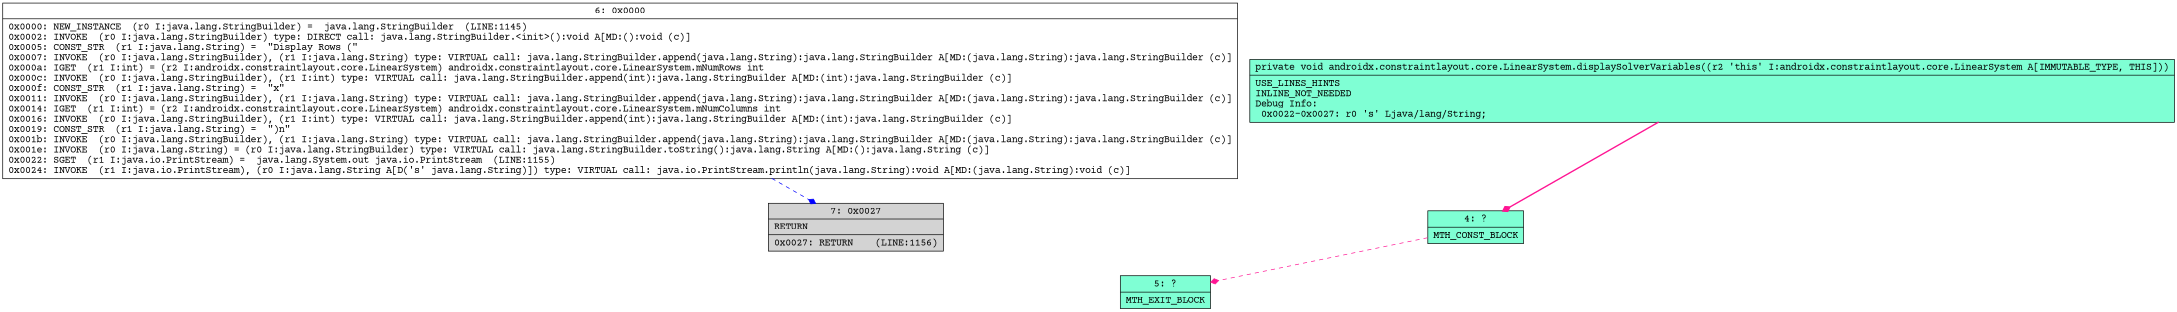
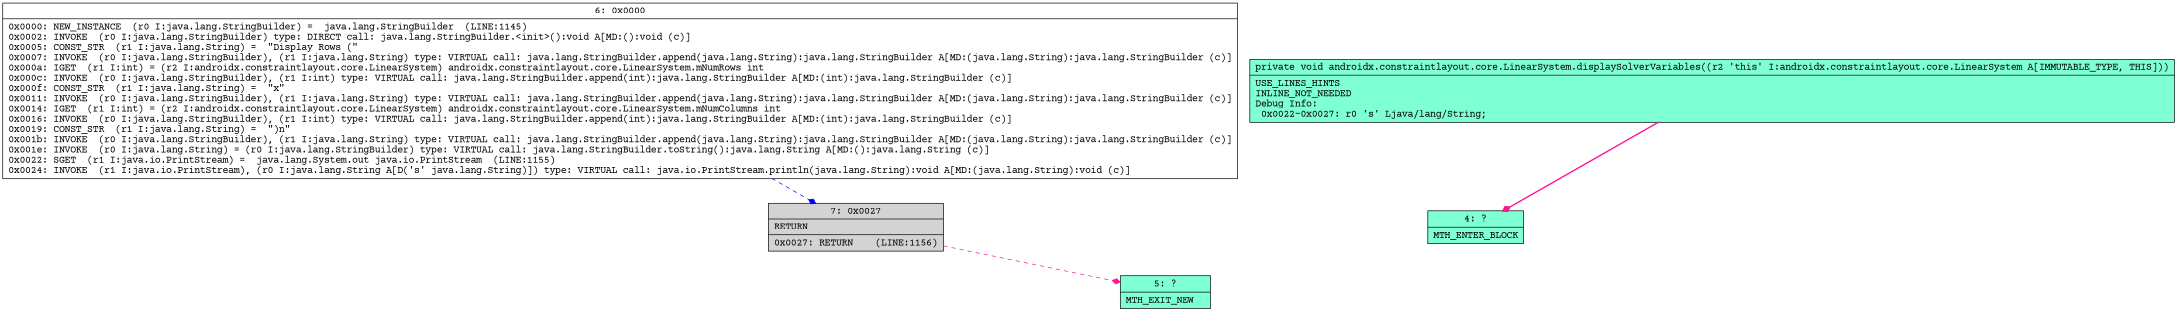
  digraph {
    fontname="Courier Prime"
    node [fillcolor=aquamarine fontname="Courier Prime" shape=record style=filled]
    edge [arrowhead=diamond color=deeppink fontname="Courier Prime" style=dashed]
-   n1 [label="{4\:\ ?|MTH_CONST_BLOCK\l}"]
+   n1 [label="{4\:\ ?|MTH_ENTER_BLOCK\l}"]
    n2 [fillcolor=white label="{6\:\ 0x0000|0x0000: NEW_INSTANCE  (r0 I:java.lang.StringBuilder) =  java.lang.StringBuilder  (LINE:1145)\l0x0002: INVOKE  (r0 I:java.lang.StringBuilder) type: DIRECT call: java.lang.StringBuilder.\<init\>():void A[MD:():void (c)]\l0x0005: CONST_STR  (r1 I:java.lang.String) =  \"Display Rows (\" \l0x0007: INVOKE  (r0 I:java.lang.StringBuilder), (r1 I:java.lang.String) type: VIRTUAL call: java.lang.StringBuilder.append(java.lang.String):java.lang.StringBuilder A[MD:(java.lang.String):java.lang.StringBuilder (c)]\l0x000a: IGET  (r1 I:int) = (r2 I:androidx.constraintlayout.core.LinearSystem) androidx.constraintlayout.core.LinearSystem.mNumRows int \l0x000c: INVOKE  (r0 I:java.lang.StringBuilder), (r1 I:int) type: VIRTUAL call: java.lang.StringBuilder.append(int):java.lang.StringBuilder A[MD:(int):java.lang.StringBuilder (c)]\l0x000f: CONST_STR  (r1 I:java.lang.String) =  \"x\" \l0x0011: INVOKE  (r0 I:java.lang.StringBuilder), (r1 I:java.lang.String) type: VIRTUAL call: java.lang.StringBuilder.append(java.lang.String):java.lang.StringBuilder A[MD:(java.lang.String):java.lang.StringBuilder (c)]\l0x0014: IGET  (r1 I:int) = (r2 I:androidx.constraintlayout.core.LinearSystem) androidx.constraintlayout.core.LinearSystem.mNumColumns int \l0x0016: INVOKE  (r0 I:java.lang.StringBuilder), (r1 I:int) type: VIRTUAL call: java.lang.StringBuilder.append(int):java.lang.StringBuilder A[MD:(int):java.lang.StringBuilder (c)]\l0x0019: CONST_STR  (r1 I:java.lang.String) =  \")n\" \l0x001b: INVOKE  (r0 I:java.lang.StringBuilder), (r1 I:java.lang.String) type: VIRTUAL call: java.lang.StringBuilder.append(java.lang.String):java.lang.StringBuilder A[MD:(java.lang.String):java.lang.StringBuilder (c)]\l0x001e: INVOKE  (r0 I:java.lang.String) = (r0 I:java.lang.StringBuilder) type: VIRTUAL call: java.lang.StringBuilder.toString():java.lang.String A[MD:():java.lang.String (c)]\l0x0022: SGET  (r1 I:java.io.PrintStream) =  java.lang.System.out java.io.PrintStream  (LINE:1155)\l0x0024: INVOKE  (r1 I:java.io.PrintStream), (r0 I:java.lang.String A[D('s' java.lang.String)]) type: VIRTUAL call: java.io.PrintStream.println(java.lang.String):void A[MD:(java.lang.String):void (c)]\l}"]
    n3 [fillcolor=lightgrey label="{7\:\ 0x0027|RETURN\l|0x0027: RETURN    (LINE:1156)\l}"]
-   n4 [label="{5\:\ ?|MTH_EXIT_BLOCK\l}"]
+   n4 [label="{5\:\ ?|MTH_EXIT_NEW\l}"]
    n5 [label="{private void androidx.constraintlayout.core.LinearSystem.displaySolverVariables((r2 'this' I:androidx.constraintlayout.core.LinearSystem A[IMMUTABLE_TYPE, THIS]))  | USE_LINES_HINTS\lINLINE_NOT_NEEDED\lDebug Info:\l  0x0022\-0x0027: r0 's' Ljava\/lang\/String;\l}"]
    n2 -> n3 [color=blue]
-   n1 -> n4
+   n3 -> n4
    n5 -> n1 [style=bold]
  }
